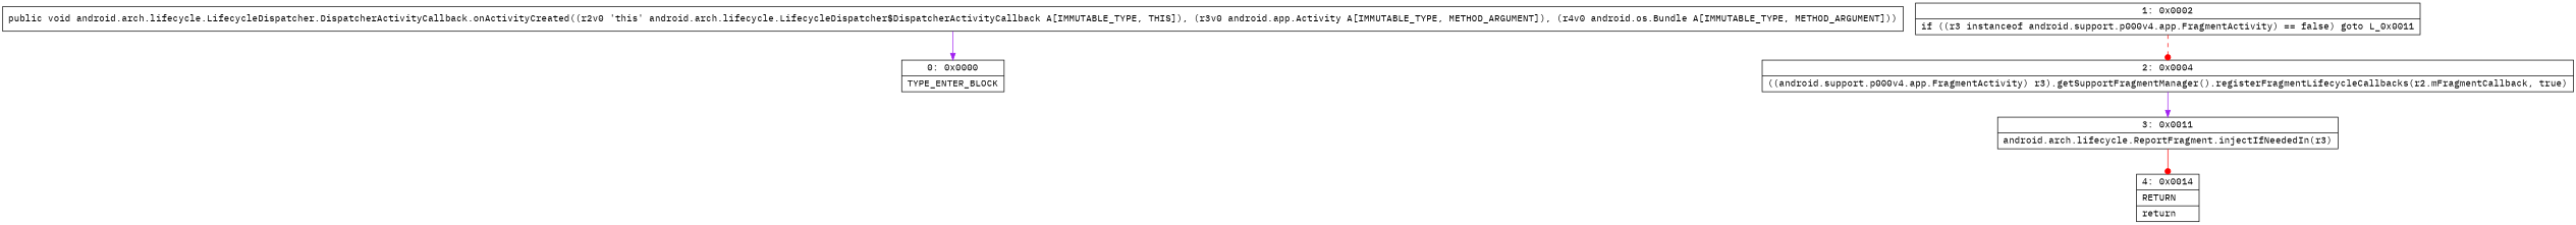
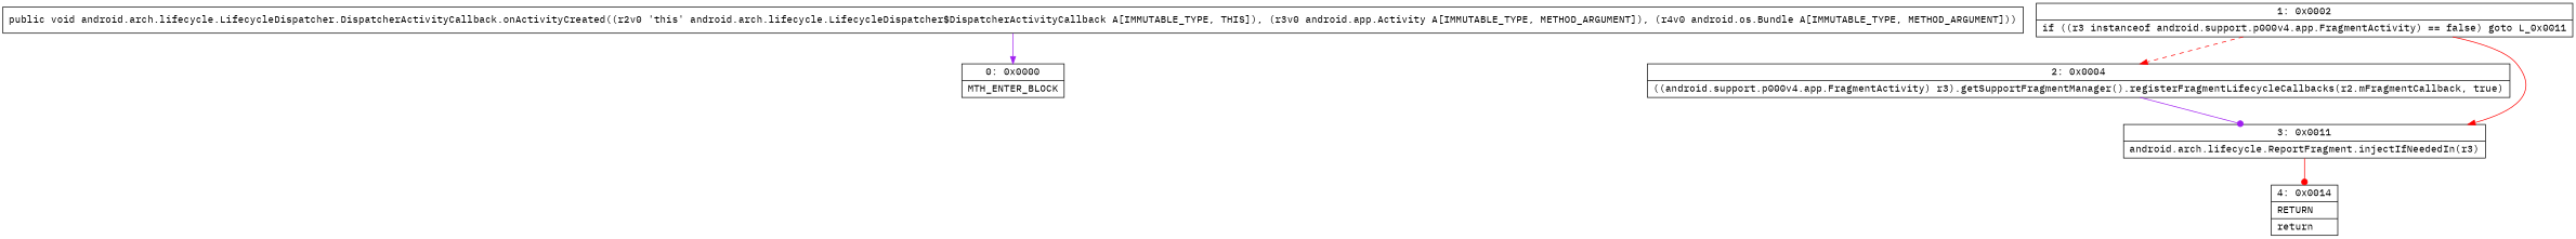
  digraph {
    fontname="IBM Plex Mono"
    node [fontname="IBM Plex Mono" shape=record]
    edge [arrowhead=normal color=red fontname="IBM Plex Mono"]
-   n1 [label="{0\:\ 0x0000|TYPE_ENTER_BLOCK\l}"]
+   n1 [label="{0\:\ 0x0000|MTH_ENTER_BLOCK\l}"]
    n2 [label="{1\:\ 0x0002|if ((r3 instanceof android.support.p000v4.app.FragmentActivity) == false) goto L_0x0011\l}"]
    n3 [label="{2\:\ 0x0004|((android.support.p000v4.app.FragmentActivity) r3).getSupportFragmentManager().registerFragmentLifecycleCallbacks(r2.mFragmentCallback, true)\l}"]
    n4 [label="{3\:\ 0x0011|android.arch.lifecycle.ReportFragment.injectIfNeededIn(r3)\l}"]
    n5 [label="{4\:\ 0x0014|RETURN\l|return\l}"]
    n6 [label="{public void android.arch.lifecycle.LifecycleDispatcher.DispatcherActivityCallback.onActivityCreated((r2v0 'this' android.arch.lifecycle.LifecycleDispatcher$DispatcherActivityCallback A[IMMUTABLE_TYPE, THIS]), (r3v0 android.app.Activity A[IMMUTABLE_TYPE, METHOD_ARGUMENT]), (r4v0 android.os.Bundle A[IMMUTABLE_TYPE, METHOD_ARGUMENT])) }"]
-   n2 -> n3 [arrowhead=dot style=dashed]
-   n3 -> n4 [color=purple]
+   n2 -> n3 [style=dashed]
+   n2 -> n4
+   n3 -> n4 [arrowhead=dot color=purple]
    n4 -> n5 [arrowhead=dot]
    n6 -> n1 [color=purple]
  }
